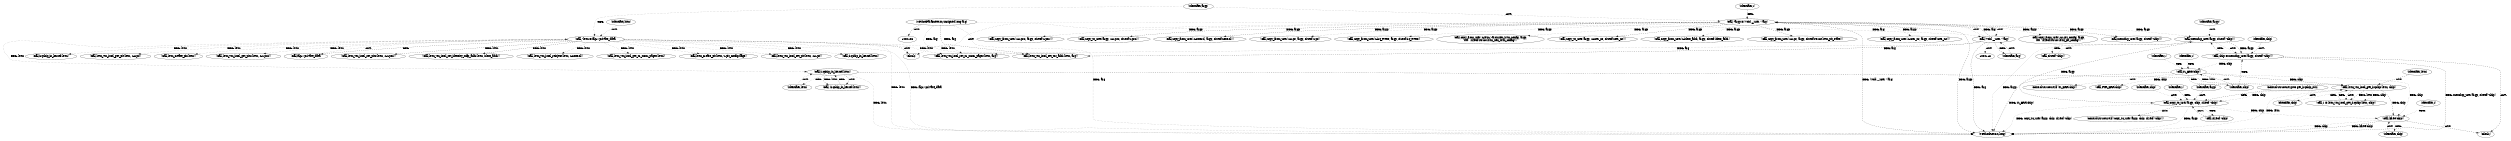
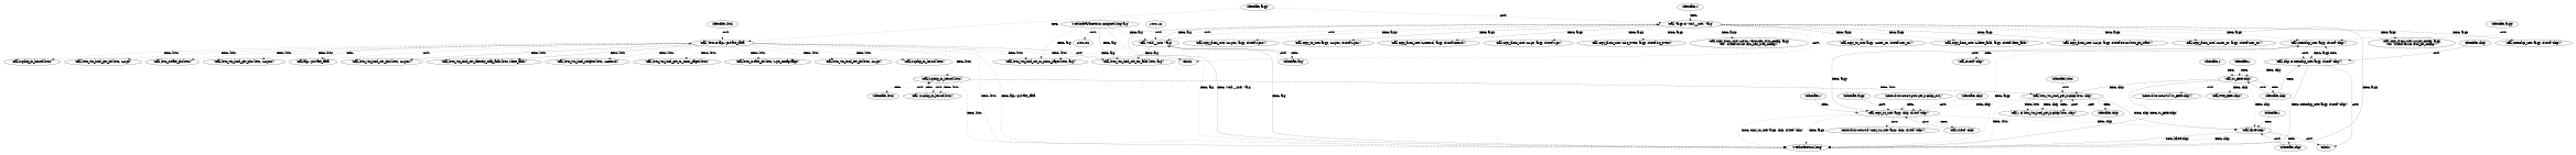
  digraph {
    edge [style=dotted]
    n1 [label="(Call,kfree(chip))"]
    n2 [label="(Identifier,chip)"]
    n3 [label="(MethodReturn,long)"]
    n4 [label="(Block,)"]
    n5 [label="(Call,copy_to_user(argp, chip, sizeof *chip))"]
    n6 [label="(ControlStructure,if (copy_to_user(argp, chip, sizeof *chip)))"]
    n7 [label="(Call,sizeof *chip)"]
    n8 [label="(Call,memdup_user(argp, sizeof(*chip)))"]
    n9 [label="(Call,chip = memdup_user(argp, sizeof(*chip)))"]
    n10 [label="(Call,sizeof(*chip))"]
    n11 [label="(Call,IS_ERR(chip))"]
    n12 [label="(Call,*argp = (void __user *)arg)"]
    n13 [label="(Call,(void __user *)arg)"]
    n14 [label="(Call,copy_from_user(&u.pit_config, argp,\n\t\t\t\t   sizeof(struct kvm_pit_config)))"]
    n15 [label="(Call,memdup_user(argp, sizeof(*chip)))"]
    n16 [label="(Call,copy_from_user(&u.ps2, argp, sizeof(u.ps2)))"]
    n17 [label="(Call,copy_to_user(argp, &u.ps2, sizeof(u.ps2)))"]
    n18 [label="(Call,copy_from_user(&control, argp, sizeof(control)))"]
    n19 [label="(Call,copy_from_user(&u.ps, argp, sizeof u.ps))"]
    n20 [label="(Call,copy_from_user(&irq_event, argp, sizeof irq_event))"]
    n21 [label="(Call,copy_from_user(&kvm->arch.xen_hvm_config, argp,\n\t\t\t\t   sizeof(struct kvm_xen_hvm_config)))"]
    n22 [label="(Block,)"]
    n23 [label="(Call,copy_to_user(argp, &user_ns, sizeof(user_ns)))"]
    n24 [label="(Call,copy_from_user(&ident_addr, argp, sizeof ident_addr))"]
    n25 [label="(Call,copy_from_user(&u.ps, argp, sizeof(struct kvm_pit_state)))"]
    n26 [label="(Call,copy_from_user(&user_ns, argp, sizeof(user_ns)))"]
    n27 [label="(Identifier,arg)"]
    n28 [label="(Call,kvm_vm_ioctl_set_nr_mmu_pages(kvm, arg))"]
    n29 [label="(Call,kvm_vm_ioctl_set_tss_addr(kvm, arg))"]
    n30 [label="(MethodParameterIn,unsigned long arg)"]
    1000103
    n32 [label="(Call,kvm_vm_ioctl_get_irqchip(kvm, chip))"]
    n33 [label="(Call,r = kvm_vm_ioctl_get_irqchip(kvm, chip))"]
    n34 [label="(Identifier,chip)"]
    n35 [label="(Call,irqchip_in_kernel(kvm))"]
    n36 [label="(Identifier,kvm)"]
    n37 [label="(Call,!irqchip_in_kernel(kvm))"]
    n38 [label="(Call,*kvm = filp->private_data)"]
    n39 [label="(Call,irqchip_in_kernel(kvm))"]
    n40 [label="(Call,kvm_vm_ioctl_get_pit(kvm, &u.ps))"]
    n41 [label="(Call,kvm_create_pic(kvm))"]
    n42 [label="(Call,kvm_vm_ioctl_get_pit2(kvm, &u.ps2))"]
    n43 [label="(Call,filp->private_data)"]
    n44 [label="(Call,kvm_vm_ioctl_set_pit2(kvm, &u.ps2))"]
    n45 [label="(Call,kvm_vm_ioctl_set_identity_map_addr(kvm, ident_addr))"]
    n46 [label="(Call,kvm_vm_ioctl_reinject(kvm, &control))"]
    n47 [label="(Call,kvm_vm_ioctl_get_nr_mmu_pages(kvm))"]
    n48 [label="(Call,kvm_create_pit(kvm, u.pit_config.flags))"]
    n49 [label="(Call,kvm_vm_ioctl_set_pit(kvm, &u.ps))"]
    n50 [label="(Call,irqchip_in_kernel(kvm))"]
    n51 [label="(Call,PTR_ERR(chip))"]
    n52 [label="(Identifier,chip)"]
    n53 [label="(ControlStructure,if (IS_ERR(chip)))"]
    n54 [label="(Identifier,chip)"]
    n55 [label="(Identifier,argp)"]
    n56 [label="(Identifier,r)"]
    n57 [label="(Identifier,r)"]
    n58 [label="(Identifier,chip)"]
    n59 [label="(Identifier,argp)"]
    n60 [label="(Identifier,kvm)"]
    n61 [label="(Identifier,r)"]
    n62 [label="(ControlStructure,goto get_irqchip_out;)"]
    n63 [label="(Identifier,argp)"]
    n64 [label="(Identifier,r)"]
    n65 [label="(Identifier,r)"]
    n66 [label="(Identifier,kvm)"]
    1000118
    n1 -> n2 [label="CFG: "]
    n1 -> n3 [label="DDG: chip"]
    n1 -> n3 [label="DDG: kfree(chip)" style=dashed]
    n1 -> n4 [label="AST: " style=dashed]
    n2 -> n1 [label="AST: " style=dashed]
    n5 -> n1 [label="DDG: chip"]
    n5 -> n3 [label="DDG: copy_to_user(argp, chip, sizeof *chip)"]
    n5 -> n3 [label="DDG: argp"]
    n5 -> n6 [label="AST: " style=dashed]
    n5 -> n7 [label="CFG: "]
    n7 -> n5 [label="AST: " style=dashed]
    n8 -> n3 [label="DDG: argp"]
    n8 -> n5 [label="DDG: argp" style=dashed]
    n8 -> n9 [label="AST: "]
    n8 -> n9 [label="DDG: argp" style=dashed]
    n8 -> n10 [label="CFG: "]
    n9 -> n3 [label="DDG: memdup_user(argp, sizeof(*chip))" style=dashed]
    n9 -> n4 [label="AST: " style=dashed]
    n9 -> n8 [label="CFG: " style=dashed]
    n9 -> n11 [label="DDG: chip"]
    n10 -> n8 [label="AST: "]
    n11 -> n1 [label="DDG: chip"]
    n11 -> n3 [label="DDG: IS_ERR(chip)" style=dashed]
    n11 -> n32 [label="DDG: chip" style=dashed]
    n11 -> n51 [label="DDG: chip"]
    n11 -> n52 [label="CFG: " style=dashed]
    n11 -> n53 [label="AST: "]
    n12 -> n3 [label="DDG: (void __user *)arg" style=dashed]
    n12 -> n3 [label="DDG: argp" style=dashed]
    n12 -> n8 [label="DDG: argp"]
    n12 -> n13 [label="AST: "]
    n12 -> n14 [label="DDG: argp"]
    n12 -> n15 [label="DDG: argp" style=dashed]
    n12 -> n16 [label="DDG: argp"]
    n12 -> n17 [label="DDG: argp" style=dashed]
    n12 -> n18 [label="DDG: argp" style=dashed]
    n12 -> n19 [label="DDG: argp"]
    n12 -> n20 [label="DDG: argp"]
    n12 -> n21 [label="DDG: argp"]
    n12 -> n22 [label="AST: "]
    n12 -> n23 [label="DDG: argp" style=dashed]
    n12 -> n24 [label="DDG: argp"]
    n12 -> n25 [label="DDG: argp" style=dashed]
    n12 -> n26 [label="DDG: argp"]
    n13 -> n3 [label="DDG: arg" style=dashed]
    n13 -> n12 [label="AST: "]
    n13 -> n12 [label="DDG: arg" style=dashed]
    n13 -> n27 [label="CFG: " style=dashed]
    n13 -> n28 [label="DDG: arg"]
    n13 -> n29 [label="DDG: arg" style=dashed]
    n27 -> n13 [label="AST: " style=dashed]
    n30 -> n3 [label="DDG: arg"]
    n30 -> n13 [label="DDG: arg"]
    n30 -> n28 [label="DDG: arg"]
    n30 -> n29 [label="DDG: arg" style=dashed]
    n30 -> 1000103 [label="AST: " style=dashed]
    n32 -> n1 [label="DDG: chip" style=dashed]
    n32 -> n3 [label="DDG: kvm"]
    n32 -> n5 [label="DDG: chip"]
    n32 -> n33 [label="AST: " style=dashed]
    n32 -> n33 [label="DDG: kvm" style=dashed]
    n32 -> n33 [label="DDG: chip"]
    n32 -> n34 [label="CFG: "]
    n33 -> n32 [label="CFG: " style=dashed]
    n34 -> n32 [label="AST: "]
    n35 -> n3 [label="DDG: kvm"]
    n35 -> n32 [label="DDG: kvm" style=dashed]
    n35 -> n36 [label="CFG: "]
    n35 -> n37 [label="AST: " style=dashed]
    n35 -> n37 [label="DDG: kvm" style=dashed]
    n36 -> n35 [label="AST: "]
    n37 -> n35 [label="CFG: " style=dashed]
    n38 -> n3 [label="DDG: kvm"]
    n38 -> n3 [label="DDG: filp->private_data"]
    n38 -> n22 [label="AST: " style=dashed]
    n38 -> n28 [label="DDG: kvm"]
    n38 -> n29 [label="DDG: kvm"]
    n38 -> n35 [label="DDG: kvm"]
    n38 -> n39 [label="DDG: kvm"]
    n38 -> n40 [label="DDG: kvm"]
    n38 -> n41 [label="DDG: kvm"]
    n38 -> n42 [label="DDG: kvm"]
    n38 -> n43 [label="CFG: " style=dashed]
    n38 -> n44 [label="DDG: kvm" style=dashed]
    n38 -> n45 [label="DDG: kvm" style=dashed]
    n38 -> n46 [label="DDG: kvm"]
    n38 -> n47 [label="DDG: kvm"]
    n38 -> n48 [label="DDG: kvm"]
    n38 -> n49 [label="DDG: kvm"]
    n38 -> n50 [label="DDG: kvm"]
    n43 -> n38 [label="AST: "]
    n52 -> n9 [label="CFG: " style=dashed]
    n52 -> n11 [label="AST: " style=dashed]
    n54 -> n5 [label="AST: "]
    n55 -> n12 [label="AST: "]
    n55 -> n38 [label="CFG: "]
    n56 -> n11 [label="CFG: "]
    n57 -> n5 [label="CFG: " style=dashed]
    n58 -> n9 [label="AST: " style=dashed]
    n59 -> n5 [label="AST: " style=dashed]
    n60 -> n38 [label="AST: "]
    n61 -> n1 [label="CFG: "]
    n62 -> n5 [label="CFG: " style=dashed]
    n63 -> n8 [label="AST: "]
    n64 -> n12 [label="CFG: " style=dashed]
    n65 -> n11 [label="CFG: "]
    n66 -> n32 [label="AST: " style=dashed]
-   n13 -> 1000118 [label="AST: "]
+   1000118 -> n13 [label="AST: "]
  }
